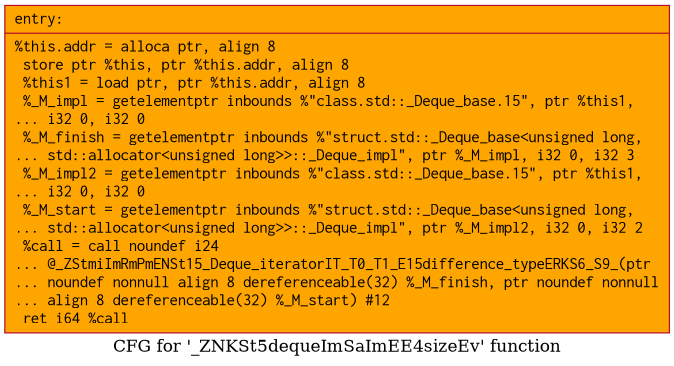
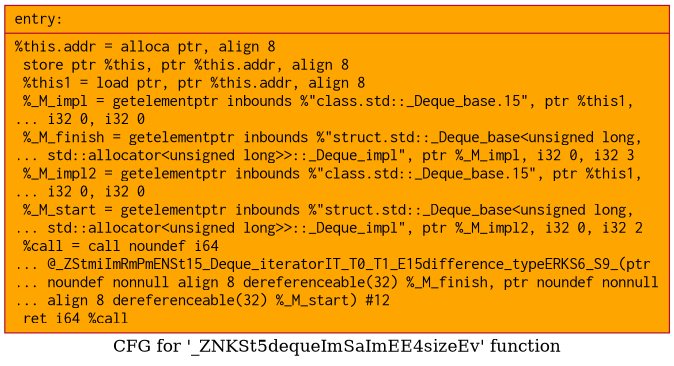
  digraph {
    label="CFG for '_ZNKSt5dequeImSaImEE4sizeEv' function"
-   n1 [color="#b70d28ff" fillcolor=orange fontname=Courier label="{entry:\l|  %this.addr = alloca ptr, align 8\l  store ptr %this, ptr %this.addr, align 8\l  %this1 = load ptr, ptr %this.addr, align 8\l  %_M_impl = getelementptr inbounds %\"class.std::_Deque_base.15\", ptr %this1,\l... i32 0, i32 0\l  %_M_finish = getelementptr inbounds %\"struct.std::_Deque_base\<unsigned long,\l... std::allocator\<unsigned long\>\>::_Deque_impl\", ptr %_M_impl, i32 0, i32 3\l  %_M_impl2 = getelementptr inbounds %\"class.std::_Deque_base.15\", ptr %this1,\l... i32 0, i32 0\l  %_M_start = getelementptr inbounds %\"struct.std::_Deque_base\<unsigned long,\l... std::allocator\<unsigned long\>\>::_Deque_impl\", ptr %_M_impl2, i32 0, i32 2\l  %call = call noundef i24\l... @_ZStmiImRmPmENSt15_Deque_iteratorIT_T0_T1_E15difference_typeERKS6_S9_(ptr\l... noundef nonnull align 8 dereferenceable(32) %_M_finish, ptr noundef nonnull\l... align 8 dereferenceable(32) %_M_start) #12\l  ret i64 %call\l}" shape=record style=filled]
+   n1 [color="#b70d28ff" fillcolor=orange fontname=Courier label="{entry:\l|  %this.addr = alloca ptr, align 8\l  store ptr %this, ptr %this.addr, align 8\l  %this1 = load ptr, ptr %this.addr, align 8\l  %_M_impl = getelementptr inbounds %\"class.std::_Deque_base.15\", ptr %this1,\l... i32 0, i32 0\l  %_M_finish = getelementptr inbounds %\"struct.std::_Deque_base\<unsigned long,\l... std::allocator\<unsigned long\>\>::_Deque_impl\", ptr %_M_impl, i32 0, i32 3\l  %_M_impl2 = getelementptr inbounds %\"class.std::_Deque_base.15\", ptr %this1,\l... i32 0, i32 0\l  %_M_start = getelementptr inbounds %\"struct.std::_Deque_base\<unsigned long,\l... std::allocator\<unsigned long\>\>::_Deque_impl\", ptr %_M_impl2, i32 0, i32 2\l  %call = call noundef i64\l... @_ZStmiImRmPmENSt15_Deque_iteratorIT_T0_T1_E15difference_typeERKS6_S9_(ptr\l... noundef nonnull align 8 dereferenceable(32) %_M_finish, ptr noundef nonnull\l... align 8 dereferenceable(32) %_M_start) #12\l  ret i64 %call\l}" shape=record style=filled]
  }
